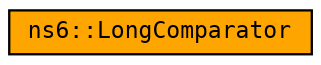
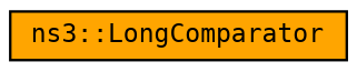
  digraph {
    rankdir=LR
    fontname="DejaVu Sans Mono"
-   n1 [color=black fillcolor=orange fontname="DejaVu Sans Mono" fontsize=10 height=0.2 label="ns6::LongComparator" shape=record style=filled width=0.4]
+   n1 [color=black fillcolor=orange fontname="DejaVu Sans Mono" fontsize=10 height=0.2 label="ns3::LongComparator" shape=record style=filled width=0.4]
  }
